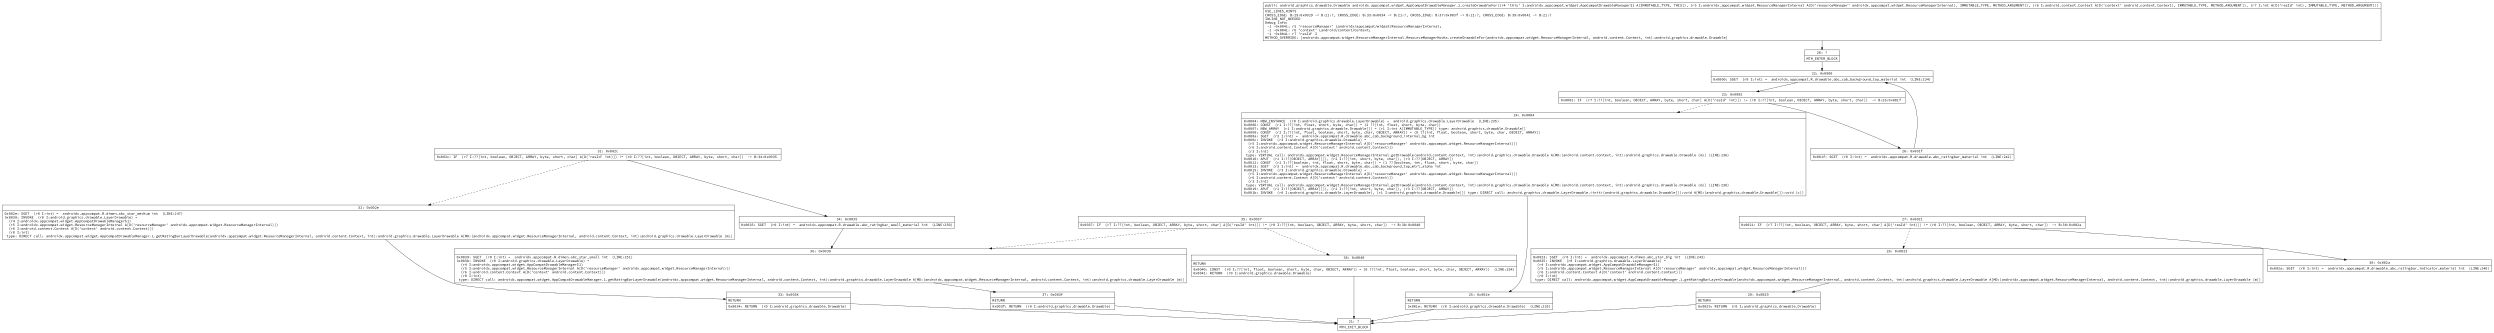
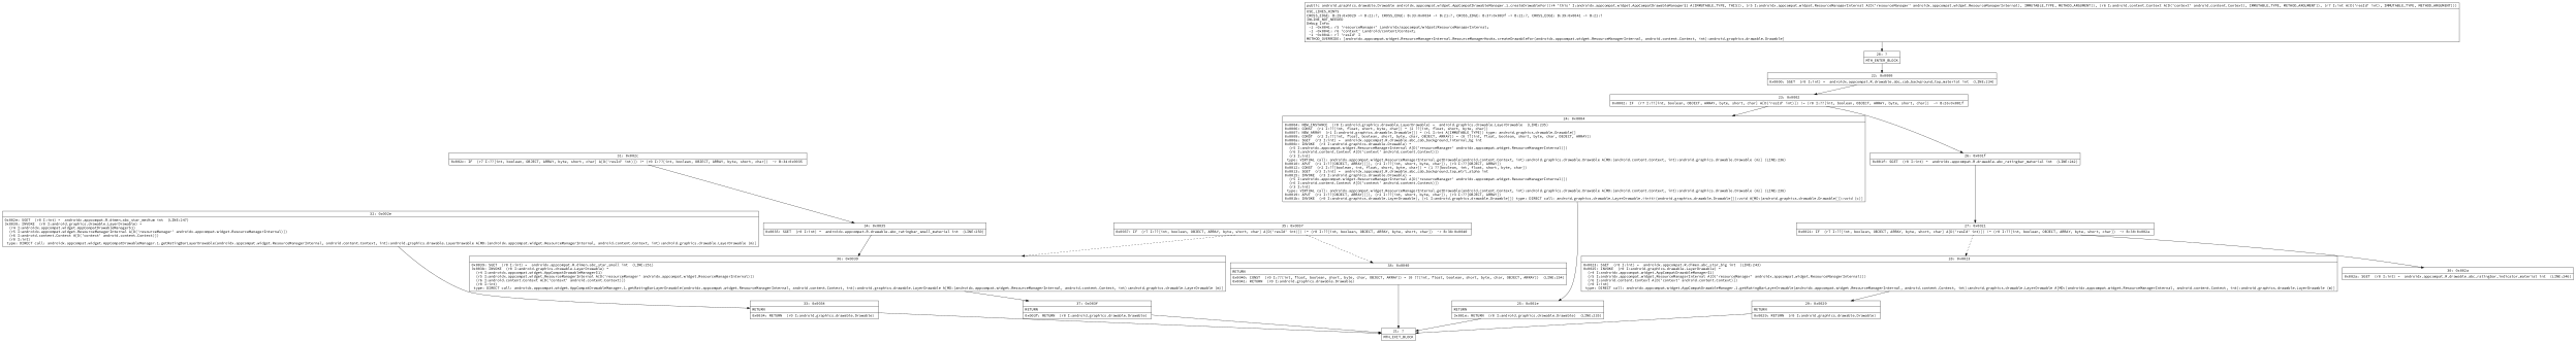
  digraph {
    fontname="Source Code Pro"
    node [fontname="Source Code Pro" shape=record]
    edge [fontname="Source Code Pro"]
    n1 [label="{20\:\ ?|MTH_ENTER_BLOCK\l}"]
    n2 [label="{22\:\ 0x0000|0x0000: SGET  (r0 I:int) =  androidx.appcompat.R.drawable.abc_cab_background_top_material int  (LINE:234)\l}"]
    n3 [label="{23\:\ 0x0002|0x0002: IF  (r7 I:??[int, boolean, OBJECT, ARRAY, byte, short, char] A[D('resId' int)]) != (r0 I:??[int, boolean, OBJECT, ARRAY, byte, short, char])  \-\> B:26:0x001f \l}"]
    n4 [label="{24\:\ 0x0004|0x0004: NEW_INSTANCE  (r0 I:android.graphics.drawable.LayerDrawable) =  android.graphics.drawable.LayerDrawable  (LINE:235)\l0x0006: CONST  (r1 I:??[int, float, short, byte, char]) = (2 ??[int, float, short, byte, char]) \l0x0007: NEW_ARRAY  (r1 I:android.graphics.drawable.Drawable[]) = (r1 I:int A[IMMUTABLE_TYPE]) type: android.graphics.drawable.Drawable[] \l0x0009: CONST  (r2 I:??[int, float, boolean, short, byte, char, OBJECT, ARRAY]) = (0 ??[int, float, boolean, short, byte, char, OBJECT, ARRAY]) \l0x000a: SGET  (r3 I:int) =  androidx.appcompat.R.drawable.abc_cab_background_internal_bg int \l0x000c: INVOKE  (r3 I:android.graphics.drawable.Drawable) = \l  (r5 I:androidx.appcompat.widget.ResourceManagerInternal A[D('resourceManager' androidx.appcompat.widget.ResourceManagerInternal)])\l  (r6 I:android.content.Context A[D('context' android.content.Context)])\l  (r3 I:int)\l type: VIRTUAL call: androidx.appcompat.widget.ResourceManagerInternal.getDrawable(android.content.Context, int):android.graphics.drawable.Drawable A[MD:(android.content.Context, int):android.graphics.drawable.Drawable (m)] (LINE:236)\l0x0010: APUT  (r1 I:??[OBJECT, ARRAY][]), (r2 I:??[int, short, byte, char]), (r3 I:??[OBJECT, ARRAY]) \l0x0012: CONST  (r2 I:??[boolean, int, float, short, byte, char]) = (1 ??[boolean, int, float, short, byte, char]) \l0x0013: SGET  (r3 I:int) =  androidx.appcompat.R.drawable.abc_cab_background_top_mtrl_alpha int \l0x0015: INVOKE  (r3 I:android.graphics.drawable.Drawable) = \l  (r5 I:androidx.appcompat.widget.ResourceManagerInternal A[D('resourceManager' androidx.appcompat.widget.ResourceManagerInternal)])\l  (r6 I:android.content.Context A[D('context' android.content.Context)])\l  (r3 I:int)\l type: VIRTUAL call: androidx.appcompat.widget.ResourceManagerInternal.getDrawable(android.content.Context, int):android.graphics.drawable.Drawable A[MD:(android.content.Context, int):android.graphics.drawable.Drawable (m)] (LINE:238)\l0x0019: APUT  (r1 I:??[OBJECT, ARRAY][]), (r2 I:??[int, short, byte, char]), (r3 I:??[OBJECT, ARRAY]) \l0x001b: INVOKE  (r0 I:android.graphics.drawable.LayerDrawable), (r1 I:android.graphics.drawable.Drawable[]) type: DIRECT call: android.graphics.drawable.LayerDrawable.\<init\>(android.graphics.drawable.Drawable[]):void A[MD:(android.graphics.drawable.Drawable[]):void (c)]\l}"]
    n5 [label="{26\:\ 0x001f|0x001f: SGET  (r0 I:int) =  androidx.appcompat.R.drawable.abc_ratingbar_material int  (LINE:242)\l}"]
    n6 [label="{25\:\ 0x001e|RETURN\l|0x001e: RETURN  (r0 I:android.graphics.drawable.Drawable)  (LINE:235)\l}"]
    n7 [label="{27\:\ 0x0021|0x0021: IF  (r7 I:??[int, boolean, OBJECT, ARRAY, byte, short, char] A[D('resId' int)]) != (r0 I:??[int, boolean, OBJECT, ARRAY, byte, short, char])  \-\> B:30:0x002a \l}"]
    n8 [label="{21\:\ ?|MTH_EXIT_BLOCK\l}"]
    n9 [label="{28\:\ 0x0023|0x0023: SGET  (r0 I:int) =  androidx.appcompat.R.dimen.abc_star_big int  (LINE:243)\l0x0025: INVOKE  (r0 I:android.graphics.drawable.LayerDrawable) = \l  (r4 I:androidx.appcompat.widget.AppCompatDrawableManager$1)\l  (r5 I:androidx.appcompat.widget.ResourceManagerInternal A[D('resourceManager' androidx.appcompat.widget.ResourceManagerInternal)])\l  (r6 I:android.content.Context A[D('context' android.content.Context)])\l  (r0 I:int)\l type: DIRECT call: androidx.appcompat.widget.AppCompatDrawableManager.1.getRatingBarLayerDrawable(androidx.appcompat.widget.ResourceManagerInternal, android.content.Context, int):android.graphics.drawable.LayerDrawable A[MD:(androidx.appcompat.widget.ResourceManagerInternal, android.content.Context, int):android.graphics.drawable.LayerDrawable (m)]\l}"]
    n10 [label="{30\:\ 0x002a|0x002a: SGET  (r0 I:int) =  androidx.appcompat.R.drawable.abc_ratingbar_indicator_material int  (LINE:246)\l}"]
    n11 [label="{29\:\ 0x0029|RETURN\l|0x0029: RETURN  (r0 I:android.graphics.drawable.Drawable) \l}"]
    n12 [label="{31\:\ 0x002c|0x002c: IF  (r7 I:??[int, boolean, OBJECT, ARRAY, byte, short, char] A[D('resId' int)]) != (r0 I:??[int, boolean, OBJECT, ARRAY, byte, short, char])  \-\> B:34:0x0035 \l}"]
    n13 [label="{32\:\ 0x002e|0x002e: SGET  (r0 I:int) =  androidx.appcompat.R.dimen.abc_star_medium int  (LINE:247)\l0x0030: INVOKE  (r0 I:android.graphics.drawable.LayerDrawable) = \l  (r4 I:androidx.appcompat.widget.AppCompatDrawableManager$1)\l  (r5 I:androidx.appcompat.widget.ResourceManagerInternal A[D('resourceManager' androidx.appcompat.widget.ResourceManagerInternal)])\l  (r6 I:android.content.Context A[D('context' android.content.Context)])\l  (r0 I:int)\l type: DIRECT call: androidx.appcompat.widget.AppCompatDrawableManager.1.getRatingBarLayerDrawable(androidx.appcompat.widget.ResourceManagerInternal, android.content.Context, int):android.graphics.drawable.LayerDrawable A[MD:(androidx.appcompat.widget.ResourceManagerInternal, android.content.Context, int):android.graphics.drawable.LayerDrawable (m)]\l}"]
    n14 [label="{34\:\ 0x0035|0x0035: SGET  (r0 I:int) =  androidx.appcompat.R.drawable.abc_ratingbar_small_material int  (LINE:250)\l}"]
    n15 [label="{33\:\ 0x0034|RETURN\l|0x0034: RETURN  (r0 I:android.graphics.drawable.Drawable) \l}"]
    n16 [label="{36\:\ 0x0039|0x0039: SGET  (r0 I:int) =  androidx.appcompat.R.dimen.abc_star_small int  (LINE:251)\l0x003b: INVOKE  (r0 I:android.graphics.drawable.LayerDrawable) = \l  (r4 I:androidx.appcompat.widget.AppCompatDrawableManager$1)\l  (r5 I:androidx.appcompat.widget.ResourceManagerInternal A[D('resourceManager' androidx.appcompat.widget.ResourceManagerInternal)])\l  (r6 I:android.content.Context A[D('context' android.content.Context)])\l  (r0 I:int)\l type: DIRECT call: androidx.appcompat.widget.AppCompatDrawableManager.1.getRatingBarLayerDrawable(androidx.appcompat.widget.ResourceManagerInternal, android.content.Context, int):android.graphics.drawable.LayerDrawable A[MD:(androidx.appcompat.widget.ResourceManagerInternal, android.content.Context, int):android.graphics.drawable.LayerDrawable (m)]\l}"]
    n17 [label="{35\:\ 0x0037|0x0037: IF  (r7 I:??[int, boolean, OBJECT, ARRAY, byte, short, char] A[D('resId' int)]) != (r0 I:??[int, boolean, OBJECT, ARRAY, byte, short, char])  \-\> B:38:0x0040 \l}"]
    n18 [label="{38\:\ 0x0040|RETURN\l|0x0040: CONST  (r0 I:??[int, float, boolean, short, byte, char, OBJECT, ARRAY]) = (0 ??[int, float, boolean, short, byte, char, OBJECT, ARRAY])  (LINE:254)\l0x0041: RETURN  (r0 I:android.graphics.drawable.Drawable) \l}"]
    n19 [label="{37\:\ 0x003f|RETURN\l|0x003f: RETURN  (r0 I:android.graphics.drawable.Drawable) \l}"]
    n20 [label="{public android.graphics.drawable.Drawable androidx.appcompat.widget.AppCompatDrawableManager.1.createDrawableFor((r4 'this' I:androidx.appcompat.widget.AppCompatDrawableManager$1 A[IMMUTABLE_TYPE, THIS]), (r5 I:androidx.appcompat.widget.ResourceManagerInternal A[D('resourceManager' androidx.appcompat.widget.ResourceManagerInternal), IMMUTABLE_TYPE, METHOD_ARGUMENT]), (r6 I:android.content.Context A[D('context' android.content.Context), IMMUTABLE_TYPE, METHOD_ARGUMENT]), (r7 I:int A[D('resId' int), IMMUTABLE_TYPE, METHOD_ARGUMENT]))  | USE_LINES_HINTS\lCROSS_EDGE: B:29:0x0029 \-\> B:21:?, CROSS_EDGE: B:33:0x0034 \-\> B:21:?, CROSS_EDGE: B:37:0x003f \-\> B:21:?, CROSS_EDGE: B:39:0x0041 \-\> B:21:?\lINLINE_NOT_NEEDED\lDebug Info:\l  \-1 \-0x0041: r5 'resourceManager' Landroidx\/appcompat\/widget\/ResourceManagerInternal;\l  \-1 \-0x0041: r6 'context' Landroid\/content\/Context;\l  \-1 \-0x0041: r7 'resId' I\lMETHOD_OVERRIDE: [androidx.appcompat.widget.ResourceManagerInternal.ResourceManagerHooks.createDrawableFor(androidx.appcompat.widget.ResourceManagerInternal, android.content.Context, int):android.graphics.drawable.Drawable]\l}"]
    n1 -> n2
    n2 -> n3
-   n3 -> n4 [style=dashed]
+   n3 -> n4 [style=solid]
    n3 -> n5
    n4 -> n6
-   n5 -> n2
+   n5 -> n7
    n6 -> n8
    n7 -> n9 [style=dashed]
    n7 -> n10
    n9 -> n11
    n11 -> n8
-   n12 -> n13 [style=dashed]
    n12 -> n14
    n13 -> n15
    n14 -> n16
    n15 -> n8
    n16 -> n19
    n17 -> n16 [style=dashed]
    n17 -> n18 [style=dashed]
    n18 -> n8
    n19 -> n8
    n20 -> n1
  }
